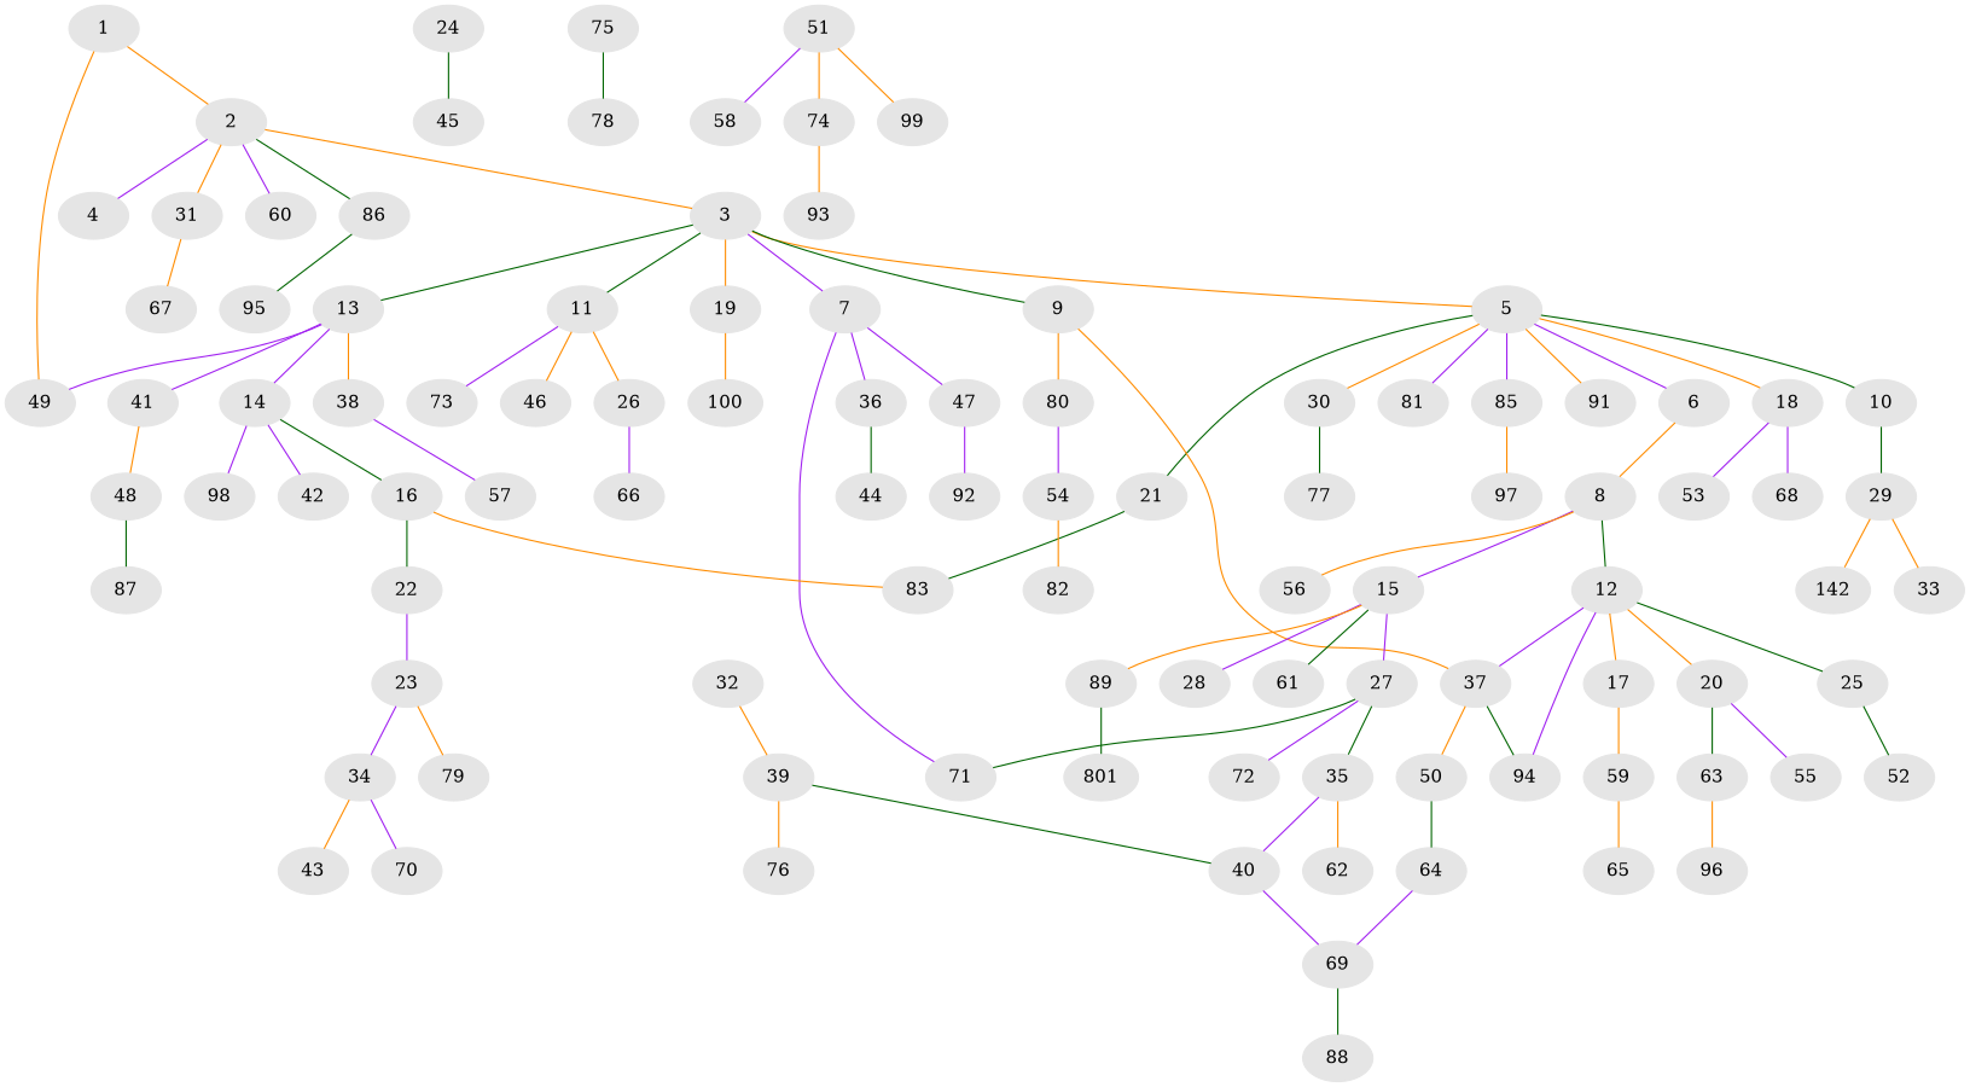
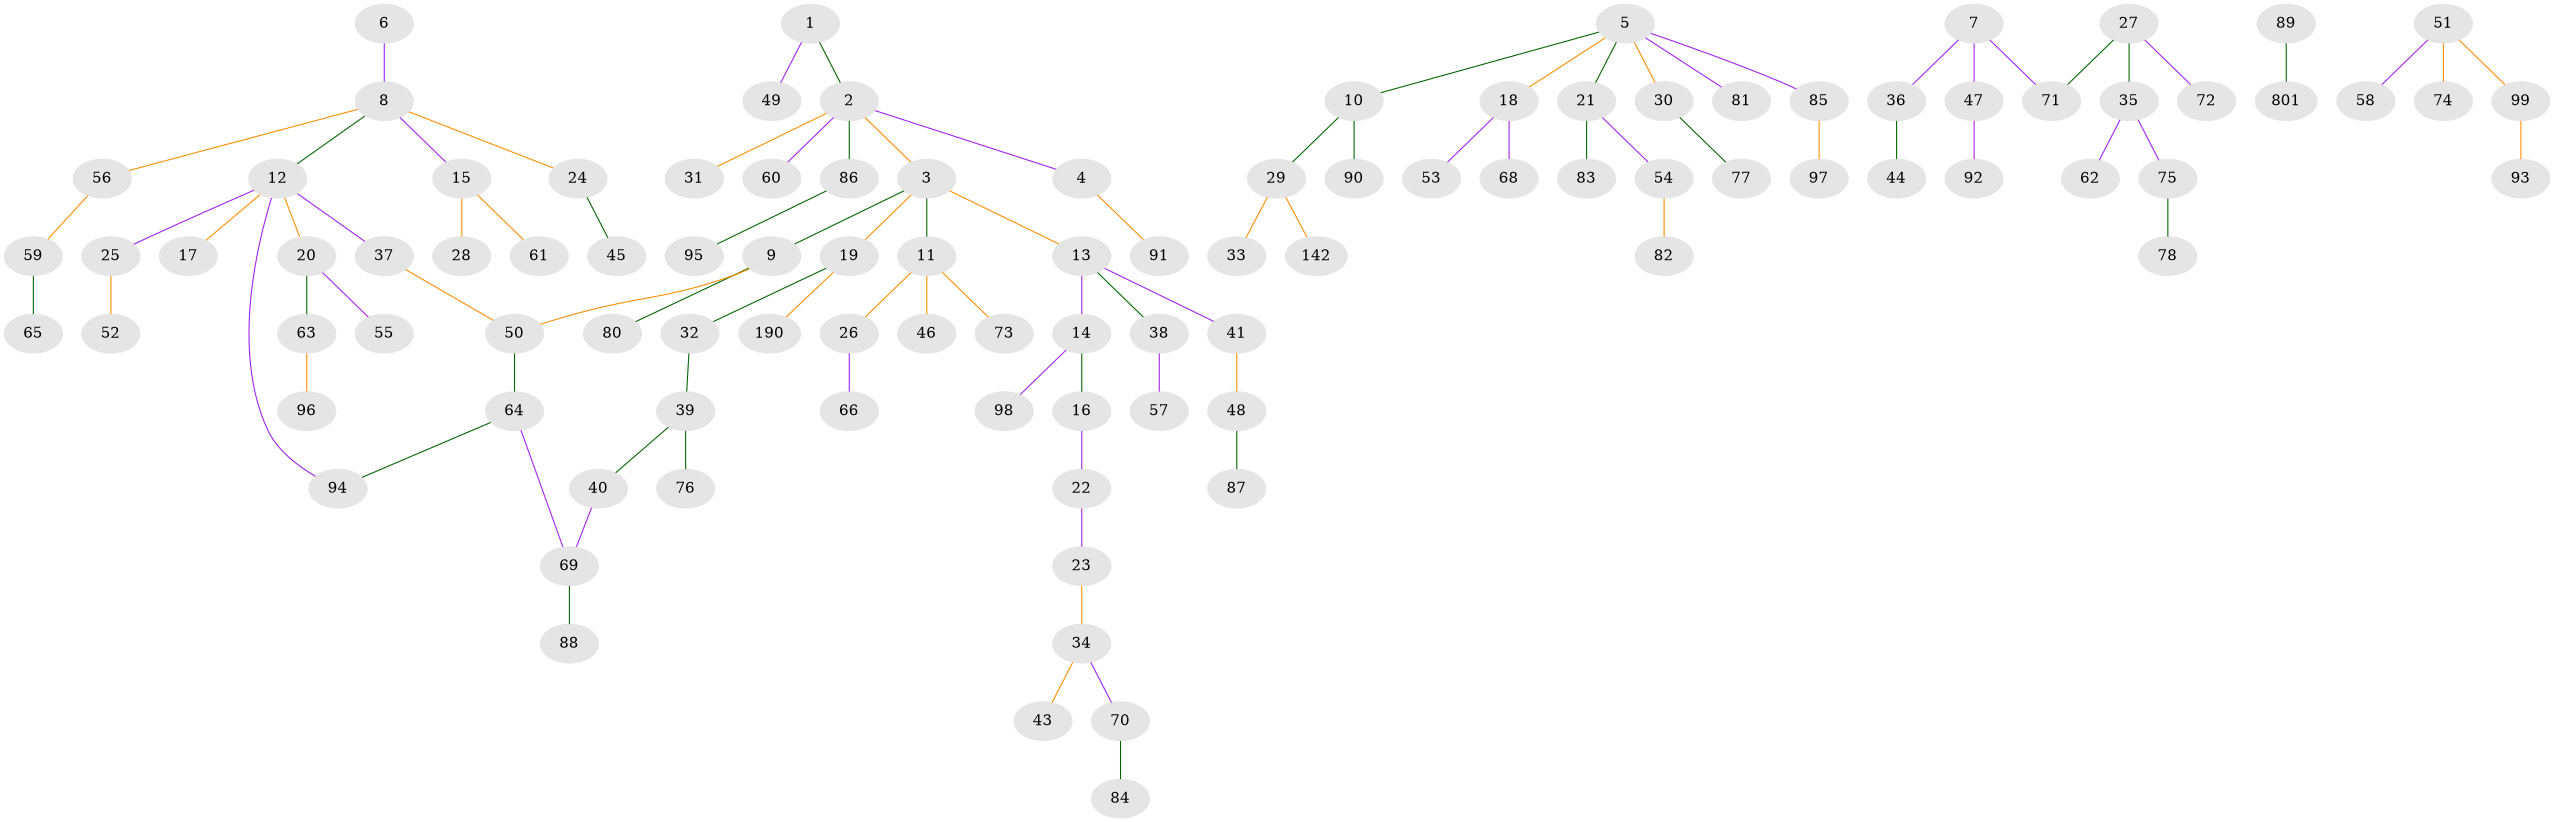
  graph {
    node [color=gray90 style=filled]
    edge [color=darkorange]
    1
    2
    49
    3
    4
    31
    60
    86
    5
    7
    9
    11
    13
    19
    91
-   67
    95
    6
    10
    18
    21
    30
    81
    85
    36
    47
    71
    37
    80
    26
    46
    73
    14
    38
    41
    32
-   100
+   100 [label=190]
    8
    29
+   90
    53
    68
    83
    54
    77
    97
    12
    15
    24
    56
    44
    92
    17
    20
    25
    94
    27
    28
    61
    89
    45
    50
    33
    n64 [label=142]
    66
    59
    55
    63
    52
    16
-   42
    98
    57
    48
    22
    35
    72
    n78 [label=801]
    23
    65
    39
    96
    82
    34
-   79
    43
    70
    62
    75
    40
    76
+   84
    78
    64
    51
    58
    74
    99
    69
    88
    87
    93
-   1 -- 2
-   1 -- 49
+   1 -- 2 [color=darkgreen]
+   1 -- 49 [color=purple]
    2 -- 3
    2 -- 4 [color=purple]
    2 -- 31
    2 -- 60 [color=purple]
    2 -- 86 [color=darkgreen]
-   3 -- 5
-   3 -- 7 [color=purple]
    3 -- 9 [color=darkgreen]
    3 -- 11 [color=darkgreen]
-   3 -- 13 [color=darkgreen]
+   3 -- 13
    3 -- 19
-   5 -- 91
-   31 -- 67
+   4 -- 91
    86 -- 95 [color=darkgreen]
-   5 -- 6 [color=purple]
    5 -- 10 [color=darkgreen]
    5 -- 18
    5 -- 21 [color=darkgreen]
    5 -- 30
    5 -- 81 [color=purple]
    5 -- 85 [color=purple]
    7 -- 36 [color=purple]
    7 -- 47 [color=purple]
    7 -- 71 [color=purple]
-   9 -- 37
-   9 -- 80
+   9 -- 50
+   9 -- 80 [color=darkgreen]
    11 -- 26
    11 -- 46
-   11 -- 73 [color=purple]
-   13 -- 49 [color=purple]
+   11 -- 73
    13 -- 14 [color=purple]
-   13 -- 38
+   13 -- 38 [color=darkgreen]
    13 -- 41 [color=purple]
+   19 -- 32 [color=darkgreen]
    19 -- 100
-   6 -- 8
+   6 -- 8 [color=purple]
    10 -- 29 [color=darkgreen]
+   10 -- 90 [color=darkgreen]
    18 -- 53 [color=purple]
    18 -- 68 [color=purple]
    21 -- 83 [color=darkgreen]
-   80 -- 54 [color=purple]
+   21 -- 54 [color=purple]
    30 -- 77 [color=darkgreen]
    85 -- 97
    36 -- 44 [color=darkgreen]
    47 -- 92 [color=purple]
    37 -- 50
    26 -- 66 [color=purple]
    14 -- 16 [color=darkgreen]
-   14 -- 42 [color=purple]
    14 -- 98 [color=purple]
    38 -- 57 [color=purple]
    41 -- 48
-   32 -- 39
+   32 -- 39 [color=darkgreen]
    8 -- 12 [color=darkgreen]
    8 -- 15 [color=purple]
+   8 -- 24
    8 -- 56
    29 -- 33
    29 -- n64
    54 -- 82
    12 -- 37 [color=purple]
    12 -- 17
    12 -- 20
-   12 -- 25 [color=darkgreen]
+   12 -- 25 [color=purple]
    12 -- 94 [color=purple]
-   15 -- 27 [color=purple]
-   15 -- 28 [color=purple]
-   15 -- 61 [color=darkgreen]
-   15 -- 89
+   15 -- 28
+   15 -- 61
    24 -- 45 [color=darkgreen]
-   17 -- 59
+   56 -- 59
    20 -- 55 [color=purple]
    20 -- 63 [color=darkgreen]
-   25 -- 52 [color=darkgreen]
+   25 -- 52
    27 -- 71 [color=darkgreen]
    27 -- 35 [color=darkgreen]
    27 -- 72 [color=purple]
    89 -- n78 [color=darkgreen]
    50 -- 64 [color=darkgreen]
-   59 -- 65
+   59 -- 65 [color=darkgreen]
    63 -- 96
-   16 -- 83
-   16 -- 22 [color=darkgreen]
+   16 -- 22 [color=purple]
    48 -- 87 [color=darkgreen]
    22 -- 23 [color=purple]
-   35 -- 62
-   35 -- 40 [color=purple]
-   23 -- 34 [color=purple]
-   23 -- 79
+   35 -- 62 [color=purple]
+   35 -- 75 [color=purple]
+   23 -- 34
    39 -- 40 [color=darkgreen]
-   39 -- 76
+   39 -- 76 [color=darkgreen]
    34 -- 43
    34 -- 70 [color=purple]
+   70 -- 84 [color=darkgreen]
    75 -- 78 [color=darkgreen]
    40 -- 69 [color=purple]
-   37 -- 94 [color=darkgreen]
+   64 -- 94 [color=darkgreen]
    64 -- 69 [color=purple]
    51 -- 58 [color=purple]
    51 -- 74
    51 -- 99
-   74 -- 93
+   99 -- 93
    69 -- 88 [color=darkgreen]
  }
